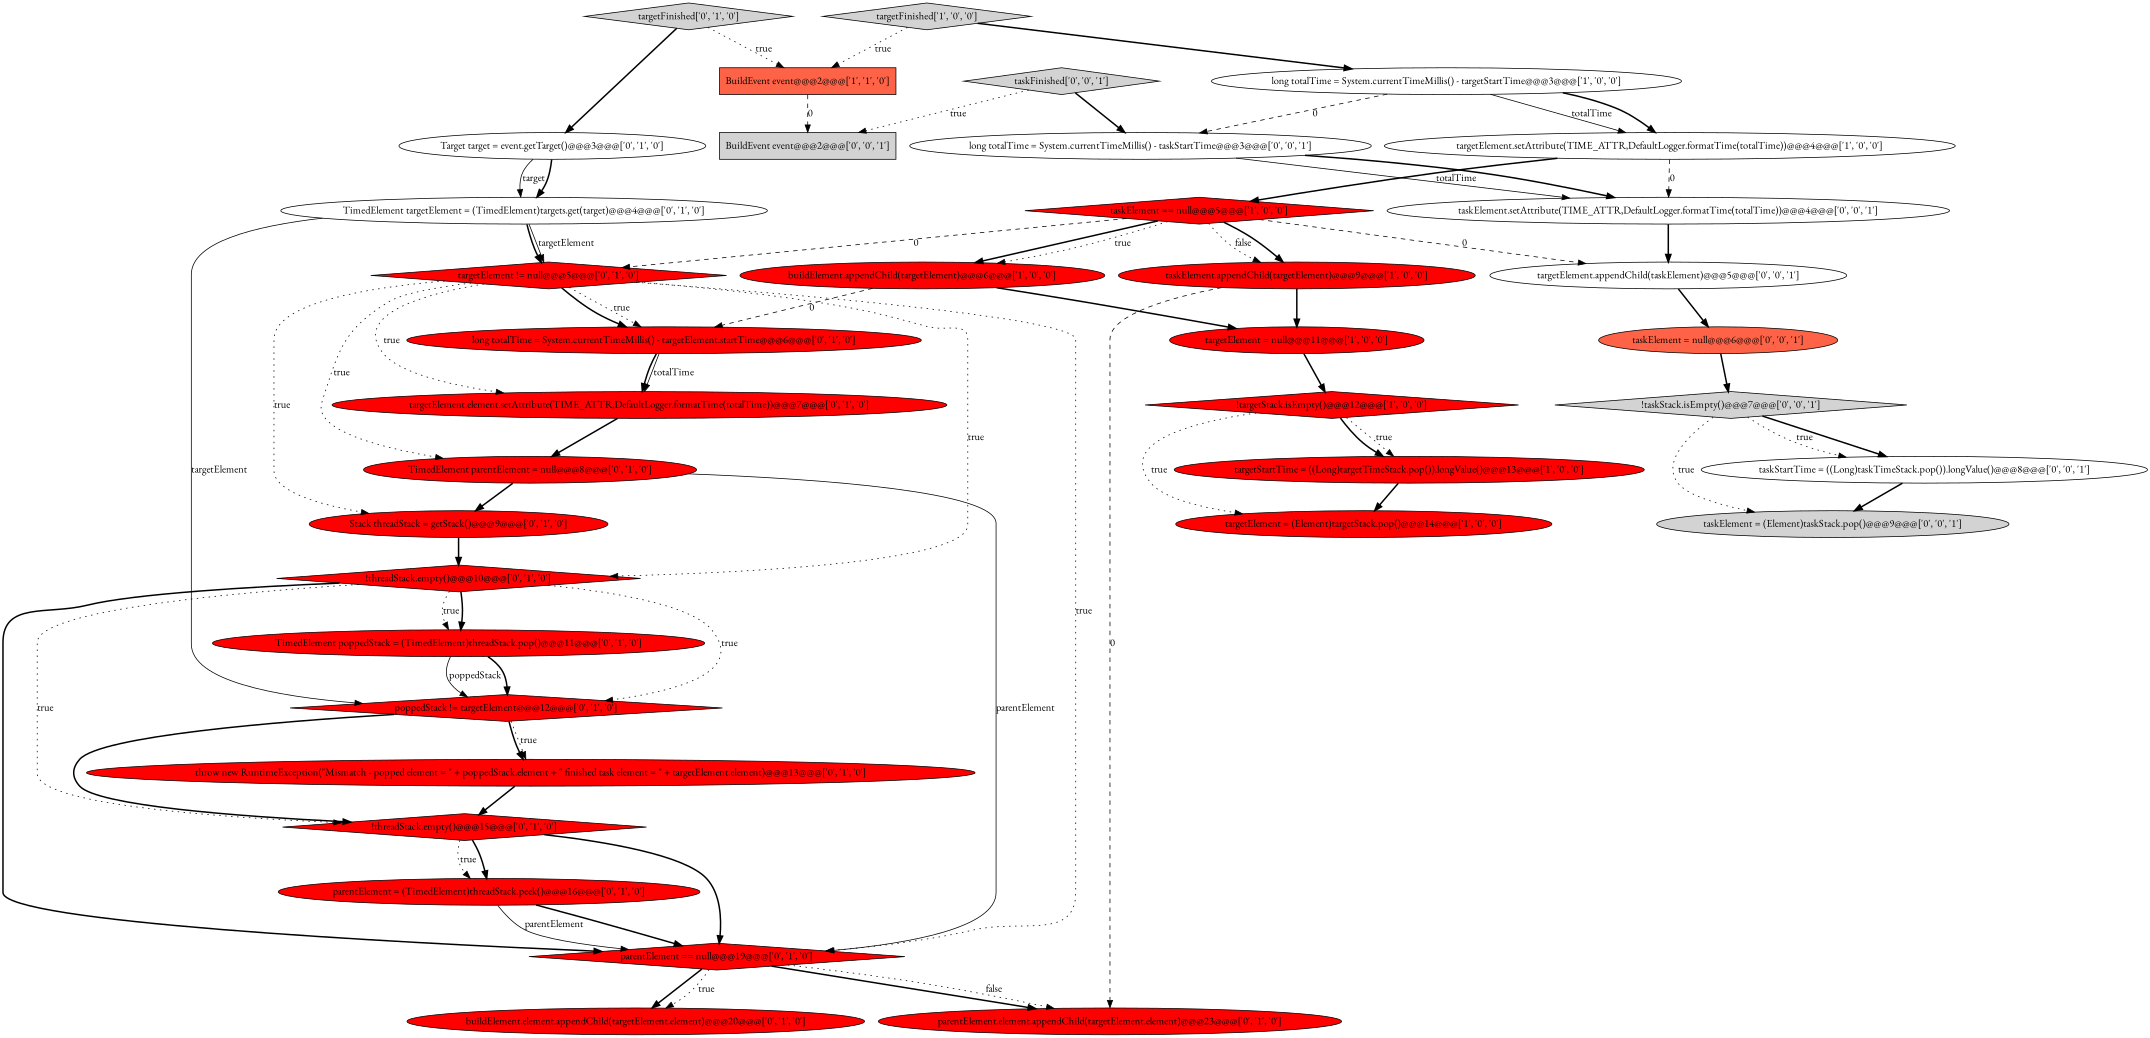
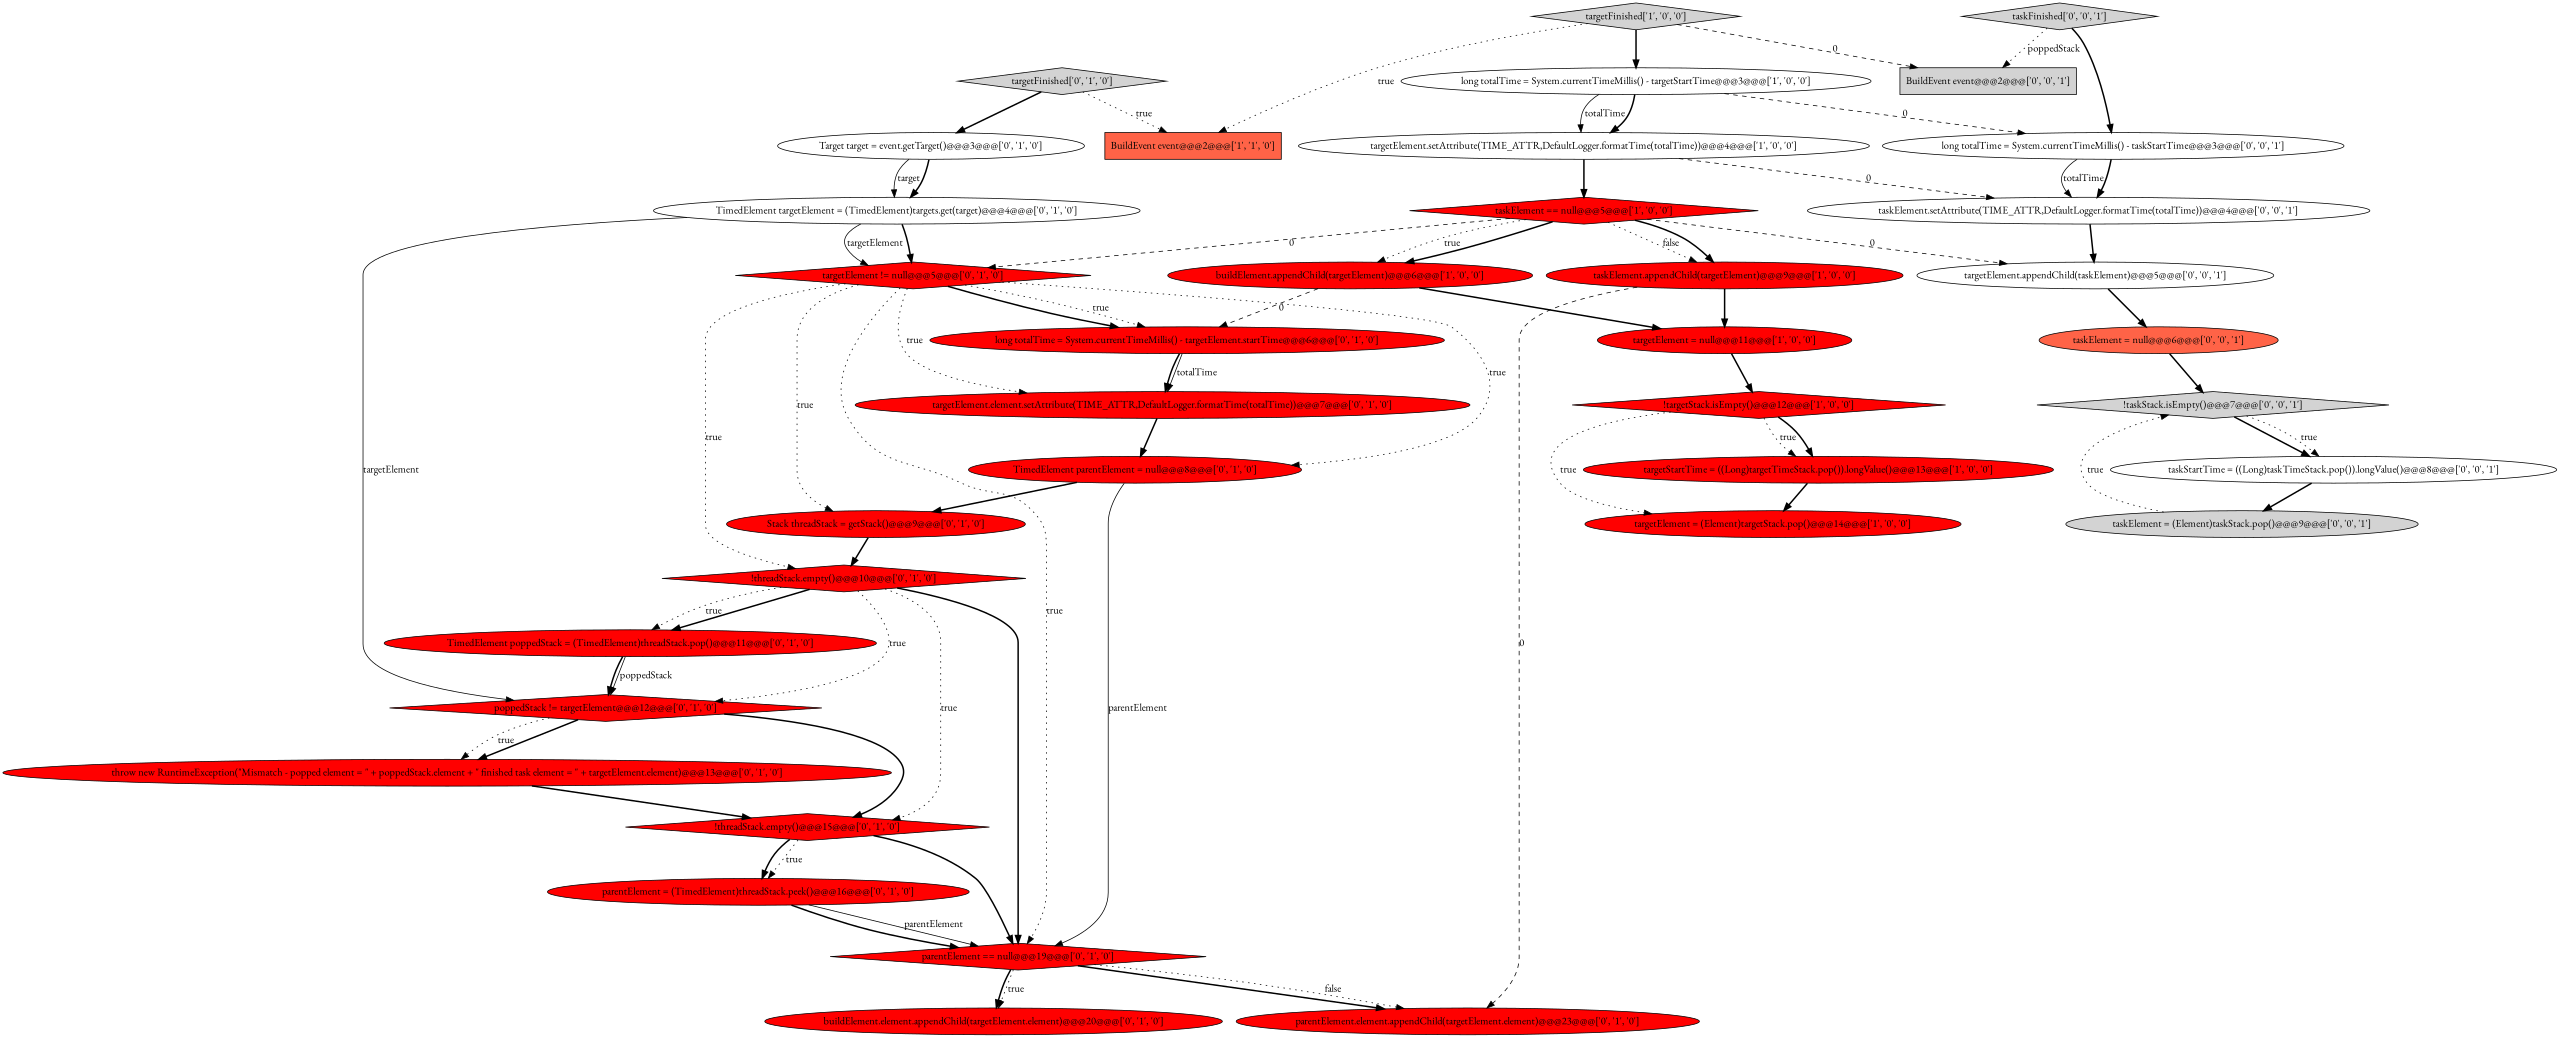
  digraph {
    fontname="EB Garamond"
    node [fillcolor=red fontname="EB Garamond" shape=ellipse style=filled]
    edge [fontname="EB Garamond" style=bold]
    n1 [fillcolor=white label="targetElement.appendChild(taskElement)@@@5@@@['0', '0', '1']"]
    n2 [fillcolor=tomato label="taskElement = null@@@6@@@['0', '0', '1']"]
    n3 [fillcolor=lightgray label="!taskStack.isEmpty()@@@7@@@['0', '0', '1']" shape=diamond]
    n4 [fillcolor=white label="taskElement.setAttribute(TIME_ATTR,DefaultLogger.formatTime(totalTime))@@@4@@@['0', '0', '1']"]
    n5 [label="targetStartTime = ((Long)targetTimeStack.pop()).longValue()@@@13@@@['1', '0', '0']"]
    n6 [label="targetElement = (Element)targetStack.pop()@@@14@@@['1', '0', '0']"]
    n7 [label="poppedStack != targetElement@@@12@@@['0', '1', '0']" shape=diamond]
    n8 [label="throw new RuntimeException(\"Mismatch - popped element = \" + poppedStack.element + \" finished task element = \" + targetElement.element)@@@13@@@['0', '1', '0']"]
    n9 [label="!threadStack.empty()@@@15@@@['0', '1', '0']" shape=diamond]
    n10 [label="parentElement == null@@@19@@@['0', '1', '0']" shape=diamond]
    n11 [label="parentElement = (TimedElement)threadStack.peek()@@@16@@@['0', '1', '0']"]
    n12 [fillcolor=white label="long totalTime = System.currentTimeMillis() - targetStartTime@@@3@@@['1', '0', '0']"]
    n13 [fillcolor=white label="long totalTime = System.currentTimeMillis() - taskStartTime@@@3@@@['0', '0', '1']"]
    n14 [fillcolor=white label="targetElement.setAttribute(TIME_ATTR,DefaultLogger.formatTime(totalTime))@@@4@@@['1', '0', '0']"]
    n15 [label="taskElement == null@@@5@@@['1', '0', '0']" shape=diamond]
    n16 [fillcolor=white label="TimedElement targetElement = (TimedElement)targets.get(target)@@@4@@@['0', '1', '0']"]
    n17 [label="targetElement != null@@@5@@@['0', '1', '0']" shape=diamond]
    n18 [label="targetElement.element.setAttribute(TIME_ATTR,DefaultLogger.formatTime(totalTime))@@@7@@@['0', '1', '0']"]
    n19 [label="TimedElement parentElement = null@@@8@@@['0', '1', '0']"]
    n20 [label="long totalTime = System.currentTimeMillis() - targetElement.startTime@@@6@@@['0', '1', '0']"]
    n21 [label="Stack threadStack = getStack()@@@9@@@['0', '1', '0']"]
    n22 [label="!threadStack.empty()@@@10@@@['0', '1', '0']" shape=diamond]
    n23 [label="buildElement.element.appendChild(targetElement.element)@@@20@@@['0', '1', '0']"]
    n24 [label="parentElement.element.appendChild(targetElement.element)@@@23@@@['0', '1', '0']"]
    n25 [label="TimedElement poppedStack = (TimedElement)threadStack.pop()@@@11@@@['0', '1', '0']"]
    n26 [fillcolor=lightgray label="targetFinished['1', '0', '0']" shape=diamond]
    n27 [fillcolor=tomato label="BuildEvent event@@@2@@@['1', '1', '0']" shape=box]
    n28 [fillcolor=lightgray label="BuildEvent event@@@2@@@['0', '0', '1']" shape=box]
    n29 [label="buildElement.appendChild(targetElement)@@@6@@@['1', '0', '0']"]
    n30 [label="taskElement.appendChild(targetElement)@@@9@@@['1', '0', '0']"]
    n31 [label="targetElement = null@@@11@@@['1', '0', '0']"]
    n32 [fillcolor=lightgray label="taskFinished['0', '0', '1']" shape=diamond]
    n33 [fillcolor=lightgray label="targetFinished['0', '1', '0']" shape=diamond]
    n34 [fillcolor=white label="Target target = event.getTarget()@@@3@@@['0', '1', '0']"]
    n35 [label="!targetStack.isEmpty()@@@12@@@['1', '0', '0']" shape=diamond]
    n36 [fillcolor=white label="taskStartTime = ((Long)taskTimeStack.pop()).longValue()@@@8@@@['0', '0', '1']"]
    n37 [fillcolor=lightgray label="taskElement = (Element)taskStack.pop()@@@9@@@['0', '0', '1']"]
    n1 -> n2
    n2 -> n3
    n3 -> n36
    n3 -> n36 [label=true style=dotted]
-   n3 -> n37 [label=true style=dotted]
+   n37 -> n3 [label=true style=dotted]
    n4 -> n1
    n5 -> n6
    n7 -> n8
    n7 -> n8 [label=true style=dotted]
    n7 -> n9
    n8 -> n9
    n9 -> n10
    n9 -> n11
    n9 -> n11 [label=true style=dotted]
    n10 -> n23
    n10 -> n23 [label=true style=dotted]
    n10 -> n24
    n10 -> n24 [label=false style=dotted]
    n11 -> n10
    n11 -> n10 [label=parentElement style=solid]
    n12 -> n13 [label=0 style=dashed]
    n12 -> n14 [label=totalTime style=solid]
    n12 -> n14
    n13 -> n4 [label=totalTime style=solid]
    n13 -> n4
    n14 -> n4 [label=0 style=dashed]
    n14 -> n15
    n15 -> n1 [label=0 style=dashed]
    n15 -> n17 [label=0 style=dashed]
    n15 -> n29
    n15 -> n29 [label=true style=dotted]
    n15 -> n30 [label=false style=dotted]
    n15 -> n30
    n16 -> n7 [label=targetElement style=solid]
    n16 -> n17
    n16 -> n17 [label=targetElement style=solid]
    n17 -> n10 [label=true style=dotted]
    n17 -> n18 [label=true style=dotted]
    n17 -> n19 [label=true style=dotted]
    n17 -> n20 [label=true style=dotted]
    n17 -> n20
    n17 -> n21 [label=true style=dotted]
    n17 -> n22 [label=true style=dotted]
    n18 -> n19
    n19 -> n10 [label=parentElement style=solid]
    n19 -> n21
    n20 -> n18
    n20 -> n18 [label=totalTime style=solid]
    n21 -> n22
    n22 -> n7 [label=true style=dotted]
    n22 -> n9 [label=true style=dotted]
    n22 -> n10
    n22 -> n25
    n22 -> n25 [label=true style=dotted]
    n25 -> n7 [label=poppedStack style=solid]
    n25 -> n7
    n26 -> n12
    n26 -> n27 [label=true style=dotted]
-   n27 -> n28 [label=0 style=dashed]
+   n26 -> n28 [label=0 style=dashed]
    n29 -> n20 [label=0 style=dashed]
    n29 -> n31
    n30 -> n24 [label=0 style=dashed]
    n30 -> n31
    n31 -> n35
    n32 -> n13
-   n32 -> n28 [label=true style=dotted]
+   n32 -> n28 [label=poppedStack style=dotted]
    n33 -> n27 [label=true style=dotted]
    n33 -> n34
    n34 -> n16 [label=target style=solid]
    n34 -> n16
    n35 -> n5 [label=true style=dotted]
    n35 -> n5
    n35 -> n6 [label=true style=dotted]
    n36 -> n37
  }
